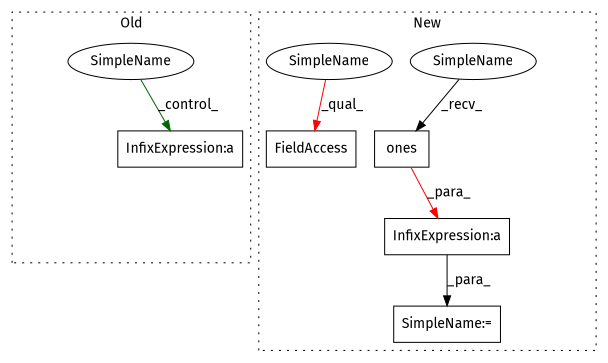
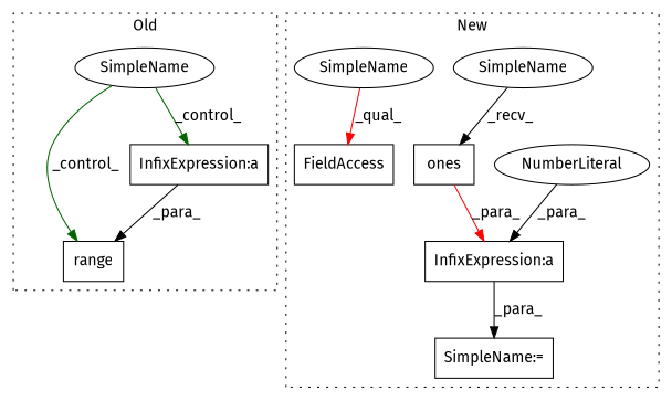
  digraph {
    fontname="Fira Sans"
    node [a=42 fontname="Fira Sans" l=3 s=3343 shape=box]
    edge [color=black fontname="Fira Sans"]
+   n1 [a=32 l="6,1" label=range s="2425,2458"]
    n2 [a=27 label="InfixExpression:a" s=2442]
    n3 [label=SimpleName shape=ellipse l="" s=""]
    n4 [a=32 l="5,1" label=ones s="2172,2214"]
    n5 [a=27 label="InfixExpression:a" s=2215]
    n6 [a=7 l=1 label="SimpleName:=" s=2159]
+   n7 [a=34 l=4 label=NumberLiteral s=2218 shape=ellipse]
    n8 [a=22 l=18 label=FieldAccess]
    n9 [l=10 label=SimpleName s=2161 shape=ellipse]
    n10 [l=10 label=SimpleName shape=ellipse]
    subgraph cluster_1 {
      label=Old
      style=dotted
+     n1
      n2
      n3
    }
    subgraph cluster_2 {
      label=New
      style=dotted
      n4
      n5
      n6
+     n7
      n8
      n9
      n10
    }
+   n2 -> n1 [label=_para_]
+   n3 -> n1 [color=darkgreen label=_control_]
    n3 -> n2 [color=darkgreen label=_control_]
    n4 -> n5 [color=red label=_para_]
    n5 -> n6 [label=_para_]
+   n7 -> n5 [label=_para_]
    n9 -> n4 [label=_recv_]
    n10 -> n8 [color=red label=_qual_]
  }
